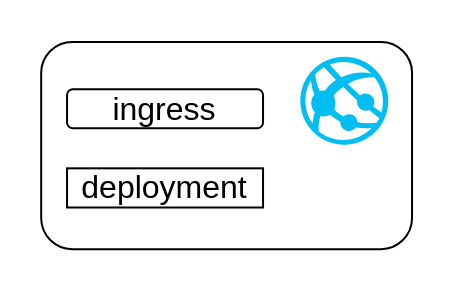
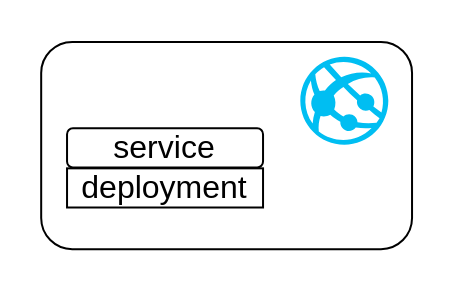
  <mxCell id="0" />
  <mxCell id="1" parent="0" />
  <mxCell id="2" value="" style="rounded=1;whiteSpace=wrap;html=1;fillColor=none;container=0;" parent="1" vertex="1"><mxGeometry x="20.09" y="20.48" width="185.43" height="103.61" as="geometry" /></mxCell>
  <mxCell id="3" value="" style="verticalLabelPosition=bottom;html=1;verticalAlign=top;align=center;strokeColor=none;fillColor=#00BEF2;shape=mxgraph.azure.azure_website;pointerEvents=1;container=0;" parent="1" vertex="1"><mxGeometry x="149.66" y="27.83" width="44" height="44" as="geometry" /></mxCell>
  <mxCell id="4" value="deployment" style="whiteSpace=wrap;html=1;fillColor=none;container=0;fontSize=16;rounded=0;" parent="1" vertex="1"><mxGeometry x="33.02" y="83.67" width="98" height="19.58" as="geometry" /></mxCell>
- <mxCell id="5" value="ingress" style="rounded=1;whiteSpace=wrap;html=1;fillColor=none;container=0;fontSize=16;" parent="1" vertex="1"><mxGeometry x="33.02" y="44.09" width="98" height="19.58" as="geometry" /></mxCell>
+ <mxCell id="6" value="service" style="rounded=1;whiteSpace=wrap;html=1;fillColor=none;container=0;fontSize=16;" parent="1" vertex="1"><mxGeometry x="33.02" y="63.67" width="98" height="19.58" as="geometry" /></mxCell>
